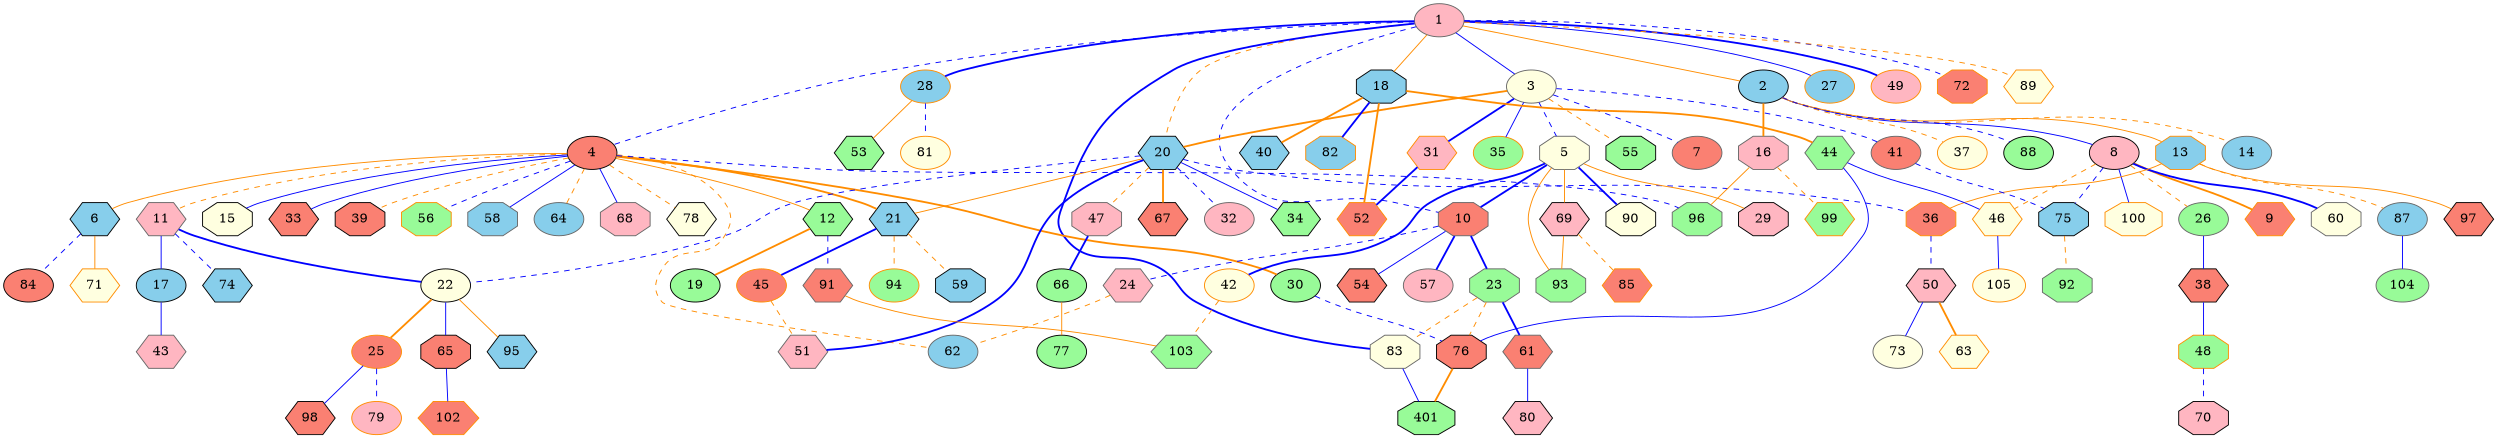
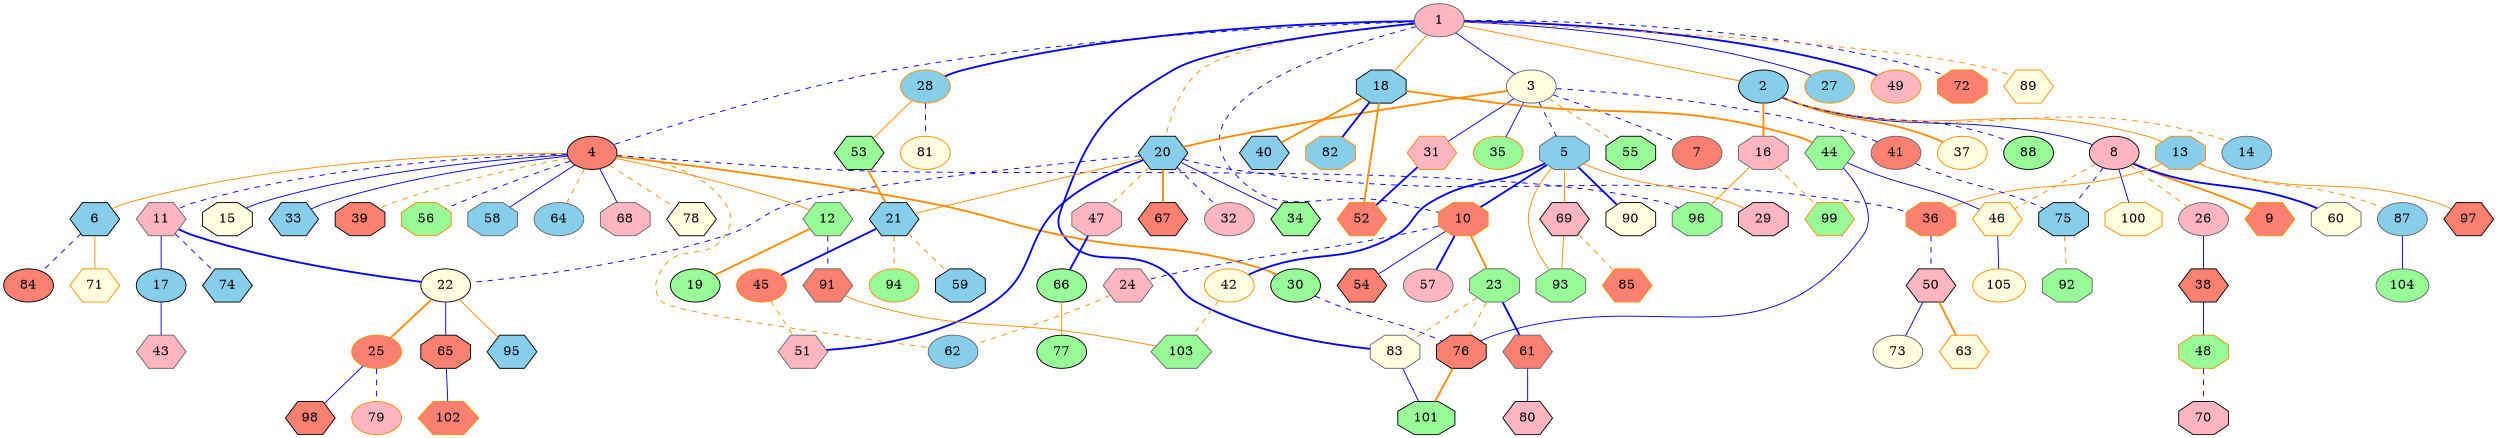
  graph {
    node [color=black fillcolor=salmon shape=hexagon style=filled]
    edge [color=blue style=dashed]
    1 [color=gray40 fillcolor=lightpink shape=ellipse]
    2 [fillcolor=skyblue shape=ellipse]
    3 [color=gray40 fillcolor=lightyellow shape=ellipse]
    4 [shape=ellipse]
-   10 [color=gray40 shape=octagon]
+   10 [color=darkorange shape=octagon]
    18 [fillcolor=skyblue shape=octagon]
    20 [fillcolor=skyblue]
    27 [color=darkorange fillcolor=skyblue shape=ellipse]
    28 [color=darkorange fillcolor=skyblue shape=ellipse]
    49 [color=darkorange fillcolor=lightpink shape=ellipse]
    72 [color=darkorange shape=octagon]
    83 [color=gray40 fillcolor=lightyellow shape=octagon]
    89 [color=darkorange fillcolor=lightyellow]
    8 [fillcolor=lightpink shape=ellipse]
    13 [color=darkorange fillcolor=skyblue shape=octagon]
    14 [color=gray40 fillcolor=skyblue shape=ellipse]
    16 [color=gray40 fillcolor=lightpink shape=octagon]
    37 [color=darkorange fillcolor=lightyellow shape=ellipse]
    88 [fillcolor=palegreen shape=ellipse]
-   5 [color=gray40 fillcolor=lightyellow shape=octagon]
+   5 [color=gray40 fillcolor=skyblue shape=octagon]
    7 [color=gray40 shape=ellipse]
    31 [color=darkorange fillcolor=lightpink]
    35 [color=darkorange fillcolor=palegreen shape=ellipse]
    41 [color=gray40 shape=ellipse]
    55 [fillcolor=palegreen shape=octagon]
    6 [fillcolor=skyblue]
    11 [color=gray40 fillcolor=lightpink]
-   12 [fillcolor=palegreen]
+   12 [color=gray40 fillcolor=palegreen]
    15 [fillcolor=lightyellow shape=octagon]
    21 [fillcolor=skyblue]
    30 [fillcolor=palegreen shape=ellipse]
-   33
+   33 [fillcolor=skyblue]
    39 [shape=octagon]
    56 [color=darkorange fillcolor=palegreen shape=octagon]
    58 [color=gray40 fillcolor=skyblue shape=octagon]
    62 [color=gray40 fillcolor=skyblue shape=ellipse]
    64 [color=gray40 fillcolor=skyblue shape=ellipse]
    68 [color=gray40 fillcolor=lightpink shape=octagon]
    78 [fillcolor=lightyellow]
    96 [color=gray40 fillcolor=palegreen shape=octagon]
    23 [color=gray40 fillcolor=palegreen shape=octagon]
    24 [color=gray40 fillcolor=lightpink]
    54
    57 [color=gray40 fillcolor=lightpink shape=ellipse]
    40 [fillcolor=skyblue]
    44 [color=gray40 fillcolor=palegreen]
    52 [color=darkorange]
    82 [color=darkorange fillcolor=skyblue shape=octagon]
    22 [fillcolor=lightyellow shape=ellipse]
    36 [color=darkorange shape=octagon]
    32 [color=gray40 fillcolor=lightpink shape=ellipse]
    34 [fillcolor=palegreen]
    47 [color=gray40 fillcolor=lightpink shape=octagon]
    51 [color=gray40 fillcolor=lightpink]
    67
    53 [fillcolor=palegreen]
    81 [color=darkorange fillcolor=lightyellow shape=ellipse]
-   101 [fillcolor=palegreen shape=octagon label=401]
+   101 [fillcolor=palegreen shape=octagon]
    9 [color=darkorange]
-   26 [color=gray40 fillcolor=palegreen shape=ellipse]
+   26 [color=gray40 fillcolor=lightpink shape=ellipse]
    46 [color=darkorange fillcolor=lightyellow]
    60 [color=gray40 fillcolor=lightyellow shape=octagon]
    75 [fillcolor=skyblue shape=octagon]
    100 [color=darkorange fillcolor=lightyellow shape=octagon]
    87 [color=gray40 fillcolor=skyblue shape=ellipse]
    97
    99 [color=darkorange fillcolor=palegreen]
    29 [fillcolor=lightpink shape=octagon]
    42 [color=darkorange fillcolor=lightyellow shape=ellipse]
    69 [fillcolor=lightpink]
    90 [fillcolor=lightyellow shape=octagon]
    93 [color=gray40 fillcolor=palegreen shape=octagon]
    71 [color=darkorange fillcolor=lightyellow]
    84 [shape=ellipse]
    17 [fillcolor=skyblue shape=ellipse]
    74 [fillcolor=skyblue]
    19 [fillcolor=palegreen shape=ellipse]
    91 [color=gray40]
    45 [color=darkorange shape=ellipse]
    59 [fillcolor=skyblue shape=octagon]
    94 [color=darkorange fillcolor=palegreen shape=ellipse]
    76 [shape=octagon]
    103 [color=gray40 fillcolor=palegreen]
    85 [color=darkorange]
    38
    105 [color=darkorange fillcolor=lightyellow shape=ellipse]
    92 [color=gray40 fillcolor=palegreen shape=octagon]
    61 [color=gray40]
    43 [color=gray40 fillcolor=lightpink]
    25 [color=darkorange shape=ellipse]
    65 [shape=octagon]
    95 [fillcolor=skyblue]
    50 [fillcolor=lightpink]
    104 [color=gray40 fillcolor=palegreen shape=ellipse]
    66 [fillcolor=palegreen shape=ellipse]
    79 [color=darkorange fillcolor=lightpink shape=ellipse]
    98
    102 [color=darkorange]
    80 [fillcolor=lightpink]
    48 [color=darkorange fillcolor=palegreen shape=octagon]
    63 [color=darkorange fillcolor=lightyellow]
    73 [color=gray40 fillcolor=lightyellow shape=ellipse]
    70 [fillcolor=lightpink shape=octagon]
    77 [fillcolor=palegreen shape=ellipse]
    1 -- 2 [color=darkorange style=solid]
    1 -- 3 [style=solid]
    1 -- 4
    1 -- 10
    1 -- 18 [color=darkorange style=solid]
    1 -- 20 [color=darkorange]
    1 -- 27 [style=solid]
    1 -- 28 [style=bold]
    1 -- 49 [style=bold]
    1 -- 72
    1 -- 83 [style=bold]
    1 -- 89 [color=darkorange]
    2 -- 8 [style=solid]
    2 -- 13 [color=darkorange style=solid]
    2 -- 14 [color=darkorange]
    2 -- 16 [color=darkorange style=bold]
-   2 -- 37 [color=darkorange]
+   2 -- 37 [color=darkorange style=bold]
    2 -- 88
    3 -- 20 [color=darkorange style=bold]
    3 -- 5
    3 -- 7
-   3 -- 31 [style=bold]
+   3 -- 31 [style=solid]
    3 -- 35 [style=solid]
    3 -- 41
    3 -- 55 [color=darkorange]
    4 -- 6 [color=darkorange style=solid]
-   4 -- 11 [color=darkorange]
+   4 -- 11
    4 -- 12 [color=darkorange style=solid]
    4 -- 15 [style=solid]
-   4 -- 21 [color=darkorange style=bold]
+   53 -- 21 [color=darkorange style=bold]
    4 -- 30 [color=darkorange style=bold]
    4 -- 33 [style=solid]
    4 -- 39 [color=darkorange]
    4 -- 56
    4 -- 58 [style=solid]
    4 -- 62 [color=darkorange]
    4 -- 64 [color=darkorange]
    4 -- 68 [style=solid]
    4 -- 78 [color=darkorange]
    4 -- 96
-   10 -- 23 [style=bold]
+   10 -- 23 [color=darkorange style=bold]
    10 -- 24
    10 -- 54 [style=solid]
    10 -- 57 [style=bold]
    18 -- 40 [color=darkorange style=bold]
    18 -- 44 [color=darkorange style=bold]
    18 -- 52 [color=darkorange style=bold]
    18 -- 82 [style=bold]
    20 -- 21 [color=darkorange style=solid]
    20 -- 22
    20 -- 36
    20 -- 32
    20 -- 34 [style=solid]
    20 -- 47 [color=darkorange]
    20 -- 51 [style=bold]
    20 -- 67 [color=darkorange style=bold]
    28 -- 53 [color=darkorange style=solid]
    28 -- 81
    83 -- 101 [style=solid]
    8 -- 9 [color=darkorange style=bold]
    8 -- 26 [color=darkorange]
    8 -- 46 [color=darkorange]
    8 -- 60 [style=bold]
    8 -- 75
    8 -- 100 [style=solid]
    13 -- 36 [color=darkorange style=solid]
    13 -- 87 [color=darkorange]
    13 -- 97 [color=darkorange style=solid]
    16 -- 96 [color=darkorange style=solid]
    16 -- 99 [color=darkorange]
    5 -- 10 [style=bold]
    5 -- 29 [color=darkorange style=solid]
    5 -- 42 [style=bold]
    5 -- 69 [color=darkorange style=solid]
    5 -- 90 [style=bold]
    5 -- 93 [color=darkorange style=solid]
    31 -- 52 [style=bold]
    41 -- 75
    6 -- 71 [color=darkorange style=solid]
    6 -- 84
    11 -- 22 [style=bold]
    11 -- 17 [style=solid]
    11 -- 74
    12 -- 19 [color=darkorange style=bold]
    12 -- 91
    21 -- 45 [style=bold]
    21 -- 59 [color=darkorange]
    21 -- 94 [color=darkorange]
    30 -- 76
    23 -- 83 [color=darkorange]
    23 -- 76 [color=darkorange]
    23 -- 61 [style=bold]
    24 -- 62 [color=darkorange]
    44 -- 46 [style=solid]
    44 -- 76 [style=solid]
    22 -- 25 [color=darkorange style=bold]
    22 -- 65 [style=solid]
    22 -- 95 [color=darkorange style=solid]
    36 -- 50
    47 -- 66 [style=bold]
    26 -- 38 [style=solid]
    46 -- 105 [style=solid]
    75 -- 92 [color=darkorange]
    87 -- 104 [style=solid]
    42 -- 103 [color=darkorange]
    69 -- 93 [color=darkorange style=solid]
    69 -- 85 [color=darkorange]
    17 -- 43 [style=solid]
    91 -- 103 [color=darkorange style=solid]
    45 -- 51 [color=darkorange]
    76 -- 101 [color=darkorange style=bold]
    38 -- 48 [style=solid]
    61 -- 80 [style=solid]
    25 -- 79
    25 -- 98 [style=solid]
    65 -- 102 [style=solid]
    50 -- 63 [color=darkorange style=bold]
    50 -- 73 [style=solid]
    66 -- 77 [color=darkorange style=solid]
    48 -- 70
  }
